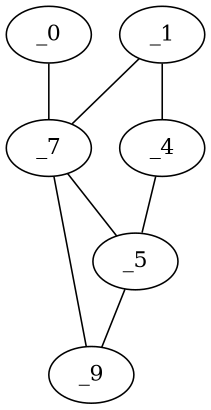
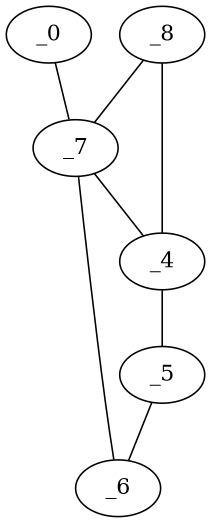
  graph {
    edge [valence=2]
    _0 [x=17 y=18]
    n2 [label=_7 x=98 y=2]
-   _1 [x=32 y=32]
+   _1 [x=32 y=32 label=_8]
    _4 [x=103 y=110]
    _5 [x=111 y=19]
-   _6 [x=112 y=10 label=_9]
+   _6 [x=112 y=10]
    _0 -- n2 [valence=1]
-   n2 -- _5
+   n2 -- _4
    n2 -- _6 [valence=1]
    _1 -- n2
    _1 -- _4
    _4 -- _5 [valence=1]
    _5 -- _6
  }
